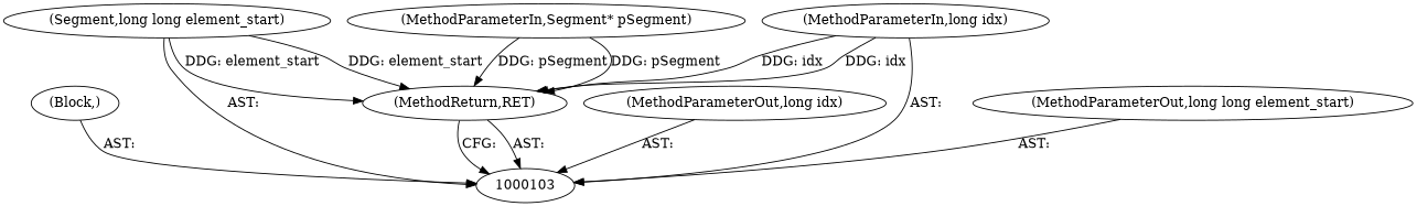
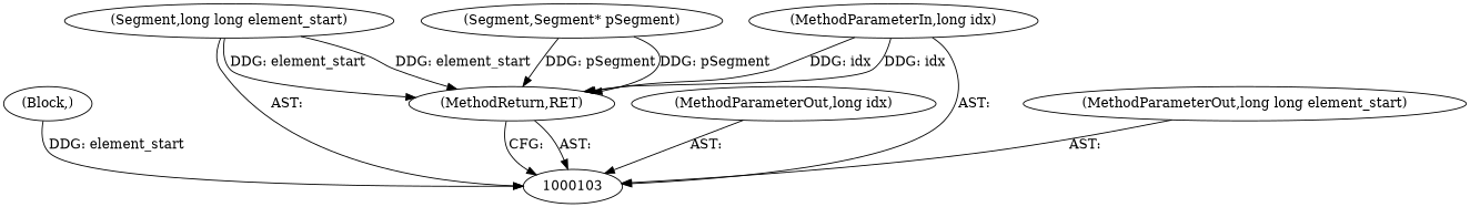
  digraph {
    n1 [label="(MethodReturn,RET)"]
    1000103
    n3 [label="(Block,)"]
-   n4 [label="(MethodParameterIn,Segment* pSegment)"]
+   n4 [label="(Segment,Segment* pSegment)"]
    n5 [label="(MethodParameterIn,long idx)"]
    n6 [label="(MethodParameterOut,long idx)"]
    n7 [label="(Segment,long long element_start)"]
    n8 [label="(MethodParameterOut,long long element_start)"]
    n1 -> 1000103 [label="AST: "]
    n1 -> 1000103 [label="CFG: "]
-   n3 -> 1000103 [label="AST: "]
+   n3 -> 1000103 [label="DDG: element_start"]
    n4 -> n1 [label="DDG: pSegment"]
    n4 -> n1 [label="DDG: pSegment"]
    n5 -> n1 [label="DDG: idx"]
    n5 -> n1 [label="DDG: idx"]
    n5 -> 1000103 [label="AST: "]
    n6 -> 1000103 [label="AST: "]
    n7 -> n1 [label="DDG: element_start"]
    n7 -> n1 [label="DDG: element_start"]
    n7 -> 1000103 [label="AST: "]
    n8 -> 1000103 [label="AST: "]
  }
